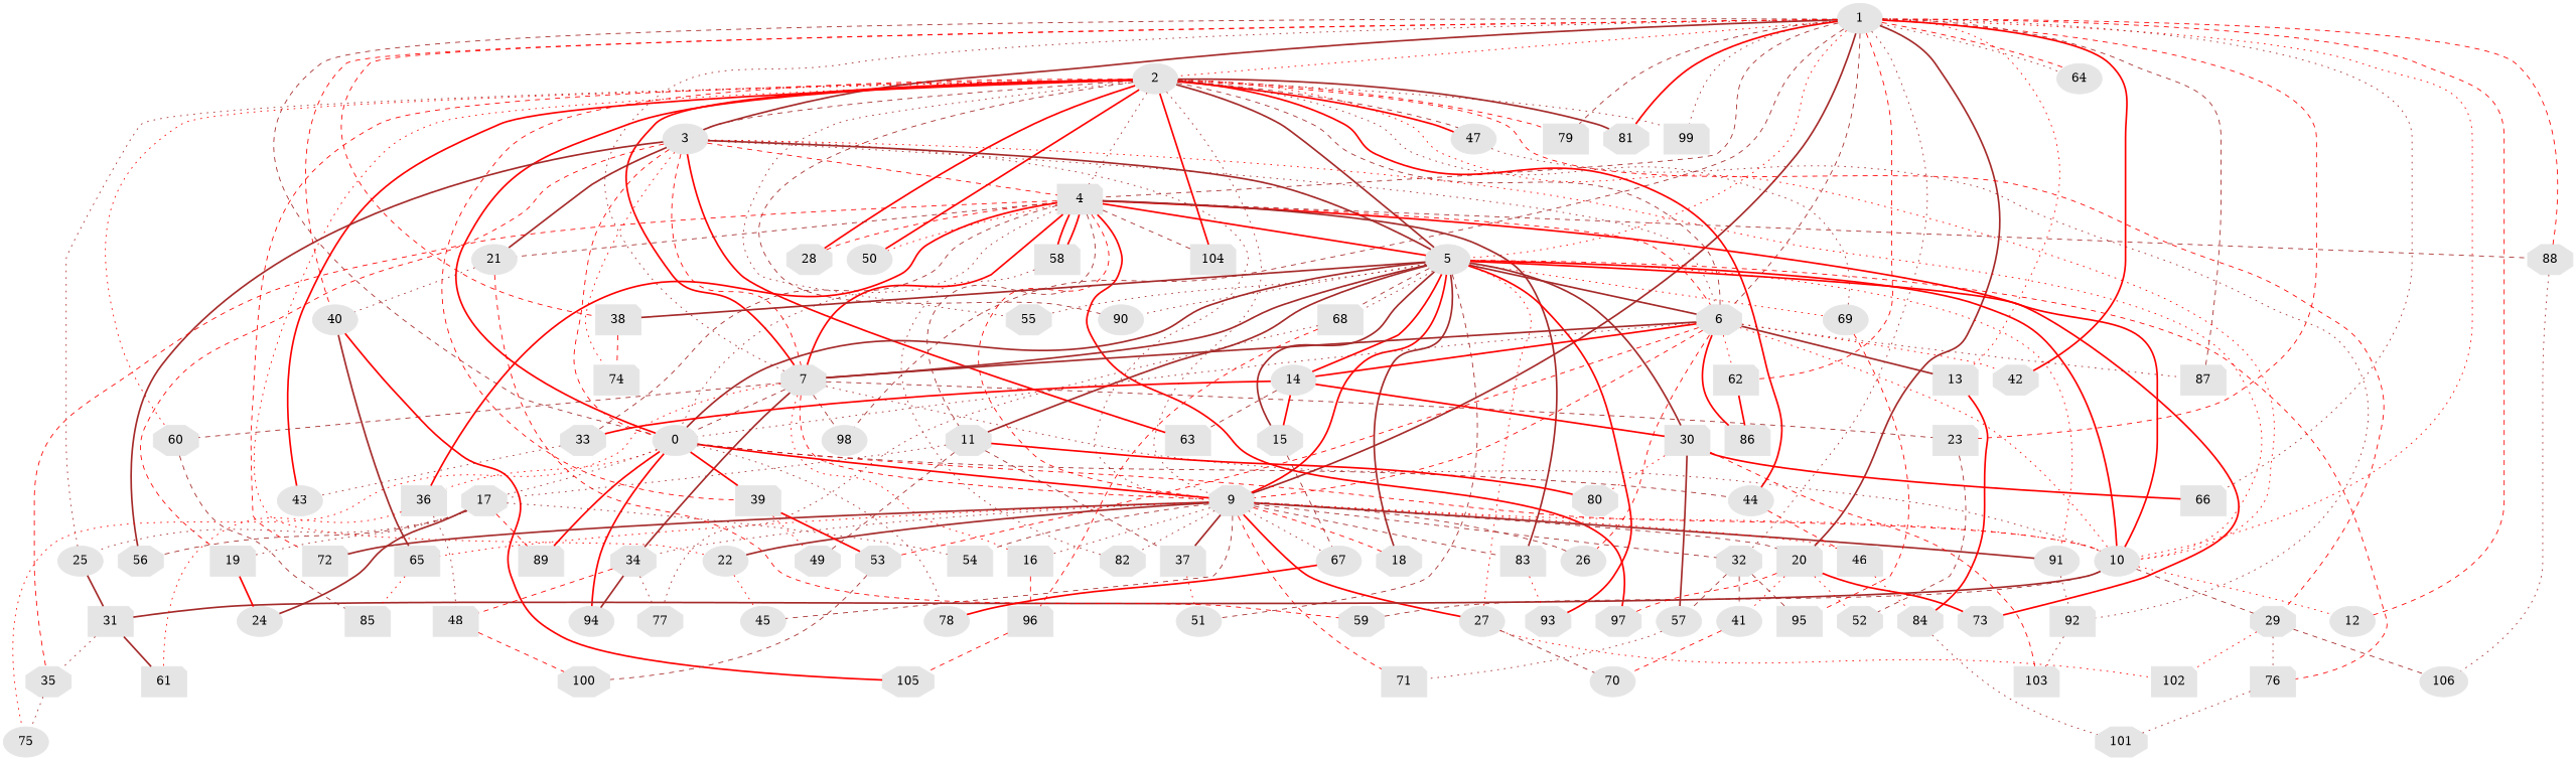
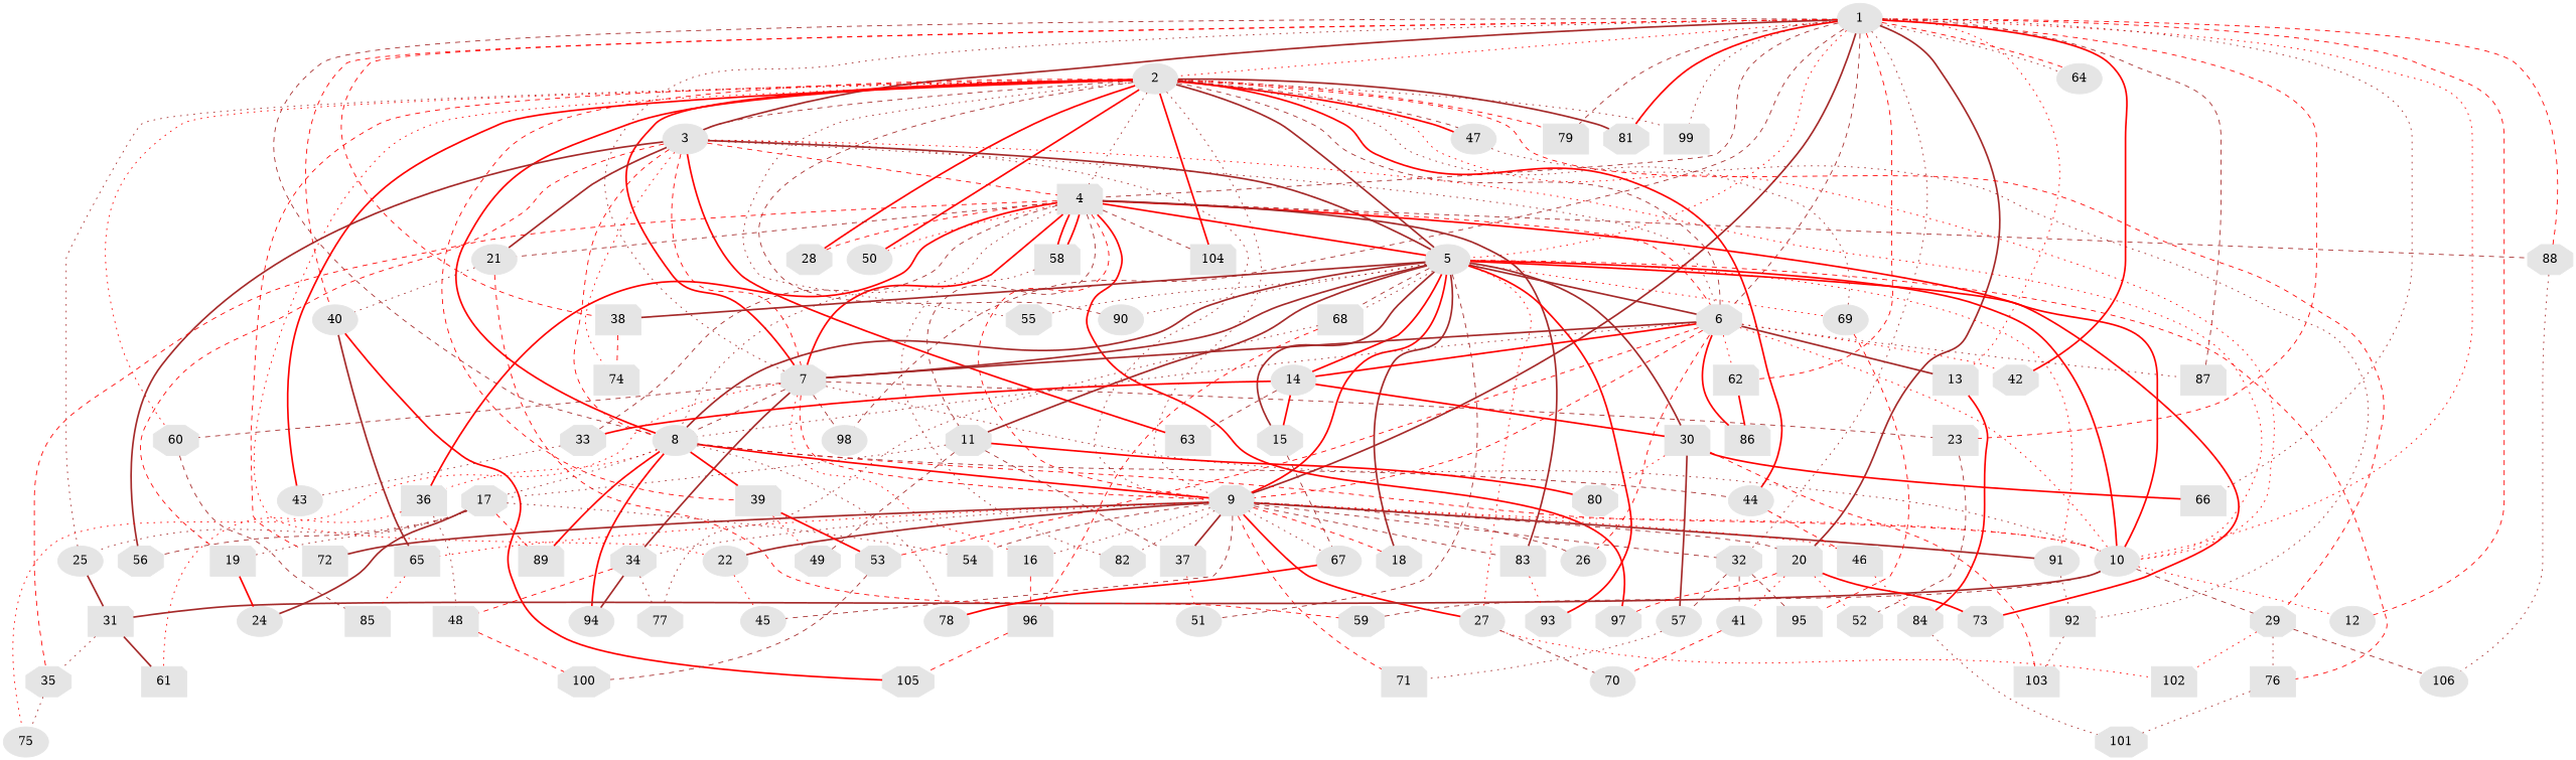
  graph {
    node [color=gray90 shape=note style=filled]
    edge [color=brown style=dashed]
    1 [shape=ellipse]
    2 [shape=ellipse]
    3 [shape=ellipse]
    4
    5 [shape=ellipse]
    6 [shape=octagon]
    7 [shape=octagon]
-   8 [shape=ellipse label=0]
+   8 [shape=ellipse]
    9 [shape=octagon]
    10 [shape=ellipse]
    12 [shape=ellipse]
    13
    20
    23
    32 [shape=octagon]
    38
    40 [shape=ellipse]
    42 [shape=octagon]
    62
    64 [shape=ellipse]
    66
    79
    81 [shape=octagon]
    87
    88 [shape=octagon]
    98 [shape=ellipse]
    99
    22 [shape=ellipse]
    25 [shape=ellipse]
    28 [shape=octagon]
    29 [shape=octagon]
    39
    43 [shape=ellipse]
    44 [shape=ellipse]
    47 [shape=ellipse]
    50 [shape=ellipse]
    55 [shape=octagon]
    60 [shape=octagon]
    69 [shape=ellipse]
    72
    90 [shape=ellipse]
    104
    19
    21 [shape=ellipse]
    56 [shape=octagon]
    63
    74
    11 [shape=octagon]
    33 [shape=octagon]
    35 [shape=octagon]
    36
    58
    83
    97 [shape=octagon]
    14 [shape=ellipse]
    15 [shape=octagon]
    18 [shape=octagon]
    27 [shape=ellipse]
    30
    51 [shape=ellipse]
    68
    73 [shape=octagon]
    76
    91 [shape=ellipse]
    93 [shape=octagon]
    26 [shape=ellipse]
    53 [shape=octagon]
    86
    16
    34 [shape=octagon]
    75 [shape=ellipse]
    17 [shape=octagon]
    78 [shape=ellipse]
    89
    94 [shape=ellipse]
    82 [shape=octagon]
    37
    45 [shape=ellipse]
    46
    54
    65
    67 [shape=ellipse]
    71
    31
    59 [shape=octagon]
    84 [shape=octagon]
    41 [shape=ellipse]
    52 [shape=octagon]
    57 [shape=ellipse]
    95
    105 [shape=octagon]
    106 [shape=ellipse]
    102
    49 [shape=octagon]
    92
    85
    24 [shape=ellipse]
    80 [shape=octagon]
    61
    48
    70 [shape=ellipse]
    103
    96
    77 [shape=octagon]
    101 [shape=octagon]
    100 [shape=octagon]
    1 -- 2 [color=red style=dotted]
    1 -- 3 [style=bold]
    1 -- 4
    1 -- 5 [color=red style=dotted]
    1 -- 6
    1 -- 7 [style=dotted]
    1 -- 8
    1 -- 9 [style=bold]
    1 -- 10 [color=red style=dotted]
    1 -- 12 [color=red]
    1 -- 13 [color=red style=dotted]
    1 -- 20 [style=bold]
    1 -- 23 [color=red]
    1 -- 32 [style=dotted]
    1 -- 38 [color=red]
    1 -- 40 [color=red]
    1 -- 42 [color=red style=bold]
    1 -- 62 [color=red]
    1 -- 64 [style=dotted]
    1 -- 64 [color=red]
    1 -- 66 [style=dotted]
    1 -- 79
    1 -- 81 [color=red style=bold]
    1 -- 87
    1 -- 88 [color=red]
    1 -- 98
    1 -- 99 [style=dotted]
    2 -- 3
    2 -- 4 [style=dotted]
    2 -- 5 [style=bold]
    2 -- 6
    2 -- 7 [color=red style=bold]
    2 -- 8 [color=red style=bold]
    2 -- 9 [style=dotted]
    2 -- 10 [color=red style=dotted]
    2 -- 79 [color=red]
    2 -- 81 [style=bold]
    2 -- 99 [style=dotted]
    2 -- 22 [color=red style=dotted]
    2 -- 25 [style=dotted]
    2 -- 28 [color=red style=bold]
    2 -- 29 [color=red]
    2 -- 39 [color=red]
    2 -- 43 [color=red style=bold]
    2 -- 44 [color=red style=bold]
    2 -- 47 [color=red style=bold]
    2 -- 47
    2 -- 50 [color=red style=bold]
    2 -- 55 [style=dotted]
    2 -- 60 [color=red style=dotted]
    2 -- 69 [style=dotted]
    2 -- 72 [color=red]
    2 -- 90
    2 -- 104 [color=red style=bold]
    3 -- 4 [color=red]
    3 -- 5 [style=bold]
    3 -- 6 [style=dotted]
    3 -- 7 [color=red]
    3 -- 8 [color=red]
    3 -- 9 [style=dotted]
    3 -- 10 [color=red style=dotted]
    3 -- 19 [color=red]
    3 -- 21 [style=bold]
    3 -- 56 [style=bold]
    3 -- 63 [color=red style=bold]
    3 -- 74 [color=red style=dotted]
    4 -- 5 [color=red style=bold]
    4 -- 6 [color=red]
    4 -- 7 [color=red style=bold]
    4 -- 8 [style=dotted]
    4 -- 9 [color=red]
    4 -- 10 [color=red style=bold]
    4 -- 88
    4 -- 28 [color=red]
    4 -- 50 [color=red style=dotted]
    4 -- 104
    4 -- 21
    4 -- 11
    4 -- 33
    4 -- 35 [color=red]
    4 -- 36 [color=red style=bold]
    4 -- 58 [color=red style=bold]
    4 -- 58 [color=red style=bold]
    4 -- 83 [style=bold]
    4 -- 97 [color=red style=bold]
    5 -- 6 [style=bold]
    5 -- 7 [style=bold]
    5 -- 8 [style=bold]
    5 -- 9 [color=red style=bold]
    5 -- 10 [color=red style=bold]
    5 -- 38 [style=bold]
    5 -- 55 [style=dotted]
    5 -- 69 [color=red style=dotted]
    5 -- 90 [style=dotted]
    5 -- 11 [style=bold]
    5 -- 14 [color=red style=bold]
    5 -- 15 [style=bold]
    5 -- 18 [style=bold]
    5 -- 27 [color=red style=dotted]
    5 -- 30 [style=bold]
    5 -- 51
    5 -- 68
    5 -- 68 [style=dotted]
    5 -- 73 [color=red style=bold]
    5 -- 76 [color=red]
    5 -- 91 [color=red style=dotted]
    5 -- 93 [color=red style=bold]
    6 -- 7 [style=bold]
    6 -- 8 [style=dotted]
    6 -- 9 [color=red]
    6 -- 10 [color=red style=dotted]
    6 -- 13 [style=bold]
    6 -- 42 [color=red style=dotted]
    6 -- 62 [color=red style=dotted]
    6 -- 87 [style=dotted]
    6 -- 14 [color=red style=bold]
    6 -- 26 [color=red]
    6 -- 53 [color=red]
    6 -- 86 [color=red style=bold]
    7 -- 8
    7 -- 9 [color=red]
    7 -- 10 [style=dotted]
    7 -- 23
    7 -- 98
    7 -- 60
    7 -- 16 [color=red style=dotted]
    7 -- 34 [style=bold]
    7 -- 75 [color=red style=dotted]
    8 -- 9 [color=red style=bold]
    8 -- 10 [color=red]
    8 -- 39 [color=red style=bold]
    8 -- 44
    8 -- 36 [color=red style=dotted]
    8 -- 17 [style=dotted]
    8 -- 78 [style=dotted]
    8 -- 89 [color=red style=bold]
    8 -- 94 [color=red style=bold]
    9 -- 10 [color=red style=dotted]
    9 -- 20
    9 -- 32
    9 -- 22 [style=bold]
    9 -- 72 [style=bold]
    9 -- 83
    9 -- 18 [color=red]
    9 -- 27 [color=red style=bold]
    9 -- 91 [style=bold]
    9 -- 26
    9 -- 16 [style=dotted]
    9 -- 34 [style=dotted]
    9 -- 82 [style=dotted]
    9 -- 37 [style=bold]
    9 -- 45
    9 -- 46 [color=red style=dotted]
    9 -- 54
    9 -- 65 [color=red style=dotted]
    9 -- 67 [style=dotted]
    9 -- 71 [color=red]
    10 -- 12 [color=red style=dotted]
    10 -- 29
    10 -- 31 [style=bold]
    10 -- 59
    13 -- 84 [color=red style=bold]
    20 -- 97 [color=red]
    20 -- 73 [color=red style=bold]
    20 -- 41 [color=red style=dotted]
    20 -- 52 [color=red style=dotted]
    23 -- 52
    32 -- 41
    32 -- 57
    32 -- 95
    38 -- 74 [color=red]
    40 -- 65 [style=bold]
    40 -- 105 [color=red style=bold]
    62 -- 86 [color=red style=bold]
    88 -- 106 [style=dotted]
    22 -- 45 [color=red style=dotted]
    25 -- 31 [style=bold]
    29 -- 76 [style=dotted]
    29 -- 106
    29 -- 102 [color=red style=dotted]
    39 -- 53 [color=red style=bold]
    39 -- 49 [color=red style=dotted]
    44 -- 46 [color=red]
    47 -- 92 [style=dotted]
    60 -- 85
    69 -- 95 [color=red]
    19 -- 24 [color=red style=bold]
    21 -- 40 [style=dotted]
    21 -- 59 [color=red]
    11 -- 17 [style=dotted]
    11 -- 37
    11 -- 49
    11 -- 80 [color=red style=bold]
    33 -- 43 [style=dotted]
    35 -- 75 [style=dotted]
    36 -- 61 [color=red style=dotted]
    36 -- 48 [style=dotted]
    58 -- 82 [style=dotted]
    83 -- 93 [color=red style=dotted]
    14 -- 63
    14 -- 33 [color=red style=bold]
    14 -- 15 [color=red style=bold]
    14 -- 30 [color=red style=bold]
    15 -- 67
    27 -- 102 [color=red style=dotted]
    27 -- 70
    30 -- 66 [color=red style=bold]
    30 -- 57 [style=bold]
    30 -- 80 [color=red style=dotted]
    30 -- 103 [color=red]
    68 -- 96 [color=red]
    68 -- 77 [style=dotted]
    76 -- 101 [style=dotted]
    91 -- 92 [style=dotted]
    53 -- 100
    16 -- 96 [color=red]
    34 -- 94 [style=bold]
    34 -- 48 [color=red]
    34 -- 77 [style=dotted]
    17 -- 25 [style=dotted]
    17 -- 19 [style=dotted]
    17 -- 56
    17 -- 89 [color=red]
    17 -- 54 [style=dotted]
    17 -- 24 [style=bold]
    37 -- 51 [color=red style=dotted]
    46 -- 84 [color=red style=dotted]
    65 -- 85 [color=red style=dotted]
    67 -- 78 [color=red style=bold]
    31 -- 35 [style=dotted]
    31 -- 61 [style=bold]
    84 -- 101 [style=dotted]
    41 -- 70 [color=red]
    57 -- 71 [style=dotted]
    92 -- 103 [style=dotted]
    48 -- 100 [color=red]
    96 -- 105 [color=red]
  }
